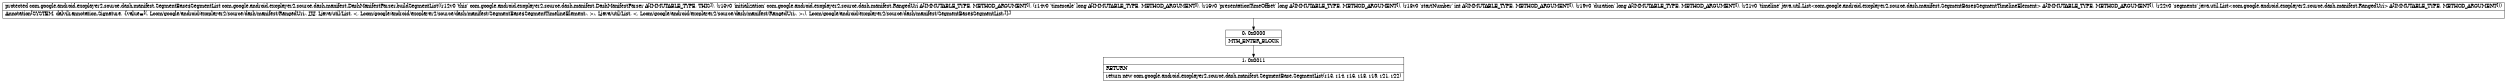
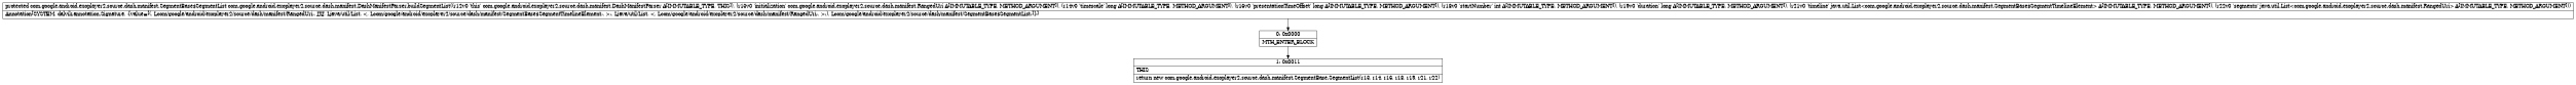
  digraph {
    node [shape=record]
    n1 [label="{0\:\ 0x0000|MTH_ENTER_BLOCK\l}"]
-   n2 [label="{1\:\ 0x0011|RETURN\l|return new com.google.android.exoplayer2.source.dash.manifest.SegmentBase.SegmentList(r13, r14, r16, r18, r19, r21, r22)\l}"]
+   n2 [label="{1\:\ 0x0011|THIS\l|return new com.google.android.exoplayer2.source.dash.manifest.SegmentBase.SegmentList(r13, r14, r16, r18, r19, r21, r22)\l}"]
    n3 [label="{protected com.google.android.exoplayer2.source.dash.manifest.SegmentBase$SegmentList com.google.android.exoplayer2.source.dash.manifest.DashManifestParser.buildSegmentList((r12v0 'this' com.google.android.exoplayer2.source.dash.manifest.DashManifestParser A[IMMUTABLE_TYPE, THIS]), (r13v0 'initialization' com.google.android.exoplayer2.source.dash.manifest.RangedUri A[IMMUTABLE_TYPE, METHOD_ARGUMENT]), (r14v0 'timescale' long A[IMMUTABLE_TYPE, METHOD_ARGUMENT]), (r16v0 'presentationTimeOffset' long A[IMMUTABLE_TYPE, METHOD_ARGUMENT]), (r18v0 'startNumber' int A[IMMUTABLE_TYPE, METHOD_ARGUMENT]), (r19v0 'duration' long A[IMMUTABLE_TYPE, METHOD_ARGUMENT]), (r21v0 'timeline' java.util.List\<com.google.android.exoplayer2.source.dash.manifest.SegmentBase$SegmentTimelineElement\> A[IMMUTABLE_TYPE, METHOD_ARGUMENT]), (r22v0 'segments' java.util.List\<com.google.android.exoplayer2.source.dash.manifest.RangedUri\> A[IMMUTABLE_TYPE, METHOD_ARGUMENT]))  | Annotation[SYSTEM, dalvik.annotation.Signature, \{value=[(, Lcom\/google\/android\/exoplayer2\/source\/dash\/manifest\/RangedUri;, JJIJ, Ljava\/util\/List, \<, Lcom\/google\/android\/exoplayer2\/source\/dash\/manifest\/SegmentBase$SegmentTimelineElement;, \>;, Ljava\/util\/List, \<, Lcom\/google\/android\/exoplayer2\/source\/dash\/manifest\/RangedUri;, \>;), Lcom\/google\/android\/exoplayer2\/source\/dash\/manifest\/SegmentBase$SegmentList;]\}]\l}"]
    n1 -> n2
    n3 -> n1
  }
